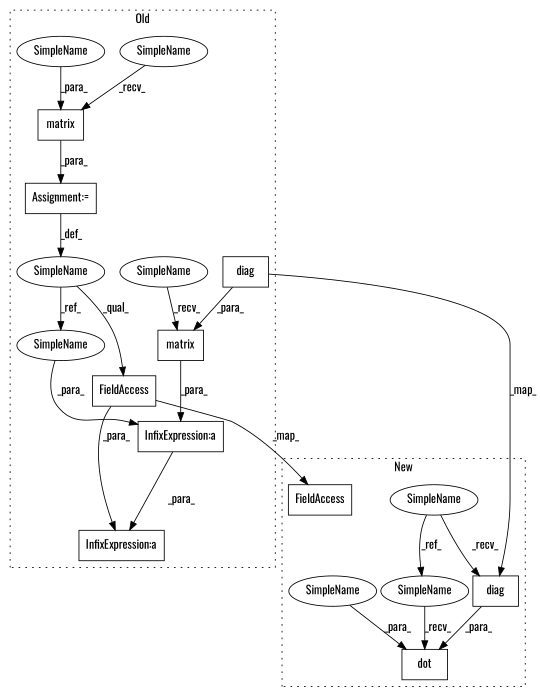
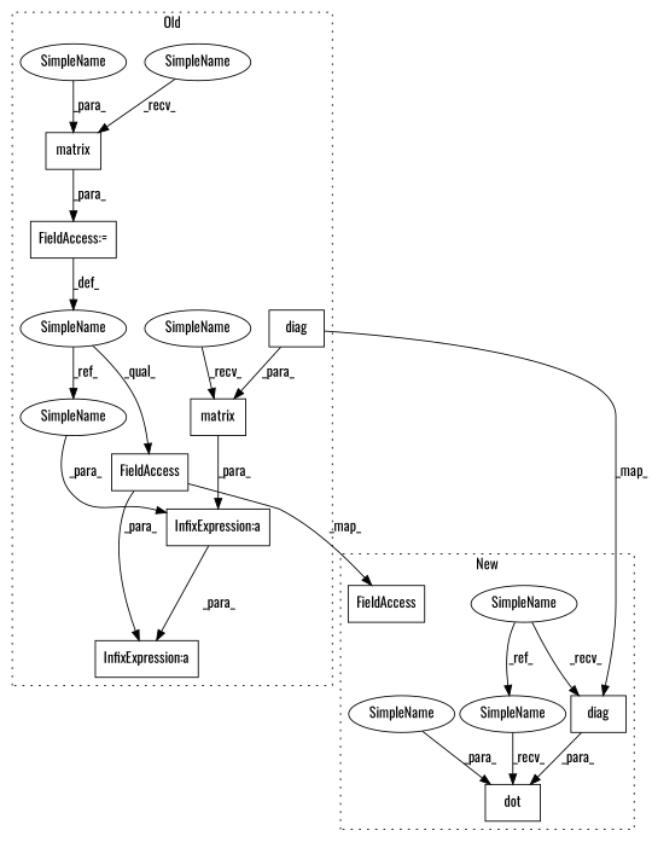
  digraph {
    fontname=Oswald
    node [a=42 l=1 shape=box fontname=Oswald]
    edge [fontname=Oswald]
    n1 [a=32 l="7,1" label=matrix s="1329,1337"]
    n2 [a=27 l=3 label="InfixExpression:a" s=1368]
    n3 [a=27 l=3 label="InfixExpression:a" s=1363]
    n4 [a=32 l="5,1" label=diag s="1299,1313"]
    n5 [a=32 l="7,1" label=matrix s="1286,1314"]
-   n6 [a=7 label="Assignment:=" s=1322]
+   n6 [a=7 label="FieldAccess:=" s=1322]
    n7 [a=22 l=3 label=FieldAccess s=1371]
    n8 [label=SimpleName s=1321 shape=ellipse]
    n9 [l=5 label=SimpleName s=1280 shape=ellipse]
    n10 [l=5 label=SimpleName s=1323 shape=ellipse]
    n11 [label=SimpleName s=1336 shape=ellipse]
    n12 [label=SimpleName s=1362 shape=ellipse]
    n13 [a=32 l="4,1" label=dot s="1238,1245"]
    n14 [l=5 label=SimpleName s=1116 shape=ellipse]
    n15 [a=32 l="5,1" label=diag s="1197,1211"]
    n16 [a=22 l=3 label=FieldAccess s=1247]
    n17 [l=5 label=SimpleName s=1232 shape=ellipse]
    n18 [label=SimpleName s=1242 shape=ellipse]
    subgraph cluster_1 {
      label=Old
      style=dotted
      n1
      n2
      n3
      n4
      n5
      n6
      n7
      n8
      n9
      n10
      n11
      n12
    }
    subgraph cluster_2 {
      label=New
      style=dotted
      n13
      n14
      n15
      n16
      n17
      n18
    }
    n1 -> n6 [label=_para_]
    n3 -> n2 [label=_para_]
    n4 -> n5 [label=_para_]
    n4 -> n15 [label=_map_]
    n5 -> n3 [label=_para_]
    n6 -> n8 [label=_def_]
    n7 -> n2 [label=_para_]
    n7 -> n16 [label=_map_]
    n8 -> n7 [label=_qual_]
    n8 -> n12 [label=_ref_]
    n9 -> n5 [label=_recv_]
    n10 -> n1 [label=_recv_]
    n11 -> n1 [label=_para_]
    n12 -> n3 [label=_para_]
    n14 -> n15 [label=_recv_]
    n14 -> n17 [label=_ref_]
    n15 -> n13 [label=_para_]
    n17 -> n13 [label=_recv_]
    n18 -> n13 [label=_para_]
  }
